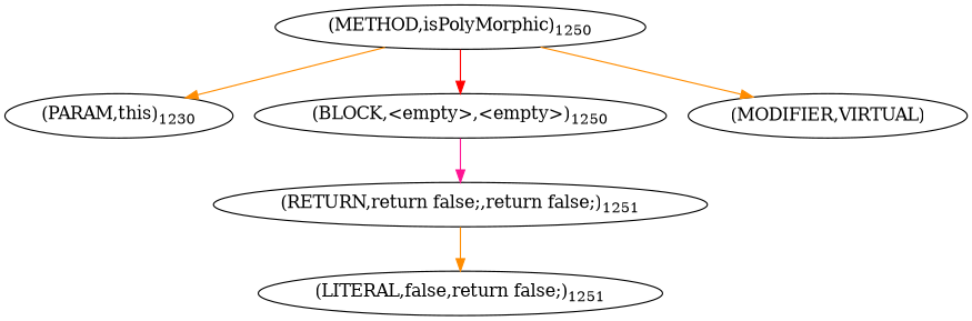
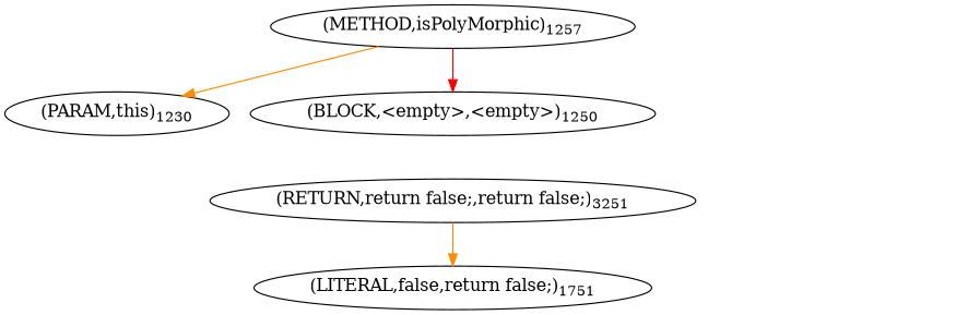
  digraph {
    edge [color=darkorange]
-   n1 [label=<(METHOD,isPolyMorphic)<SUB>1250</SUB>>]
+   n1 [label=<(METHOD,isPolyMorphic)<SUB>1257</SUB>>]
    n2 [label=<(PARAM,this)<SUB>1230</SUB>>]
    n3 [label=<(BLOCK,&lt;empty&gt;,&lt;empty&gt;)<SUB>1250</SUB>>]
-   n4 [label=<(MODIFIER,VIRTUAL)>]
-   n5 [label=<(RETURN,return false;,return false;)<SUB>1251</SUB>>]
-   n6 [label=<(LITERAL,false,return false;)<SUB>1251</SUB>>]
+   n5 [label=<(RETURN,return false;,return false;)<SUB>3251</SUB>>]
+   n6 [label=<(LITERAL,false,return false;)<SUB>1751</SUB>>]
    n1 -> n2
    n1 -> n3 [color=red]
-   n1 -> n4
-   n3 -> n5 [color=deeppink]
    n5 -> n6
  }
